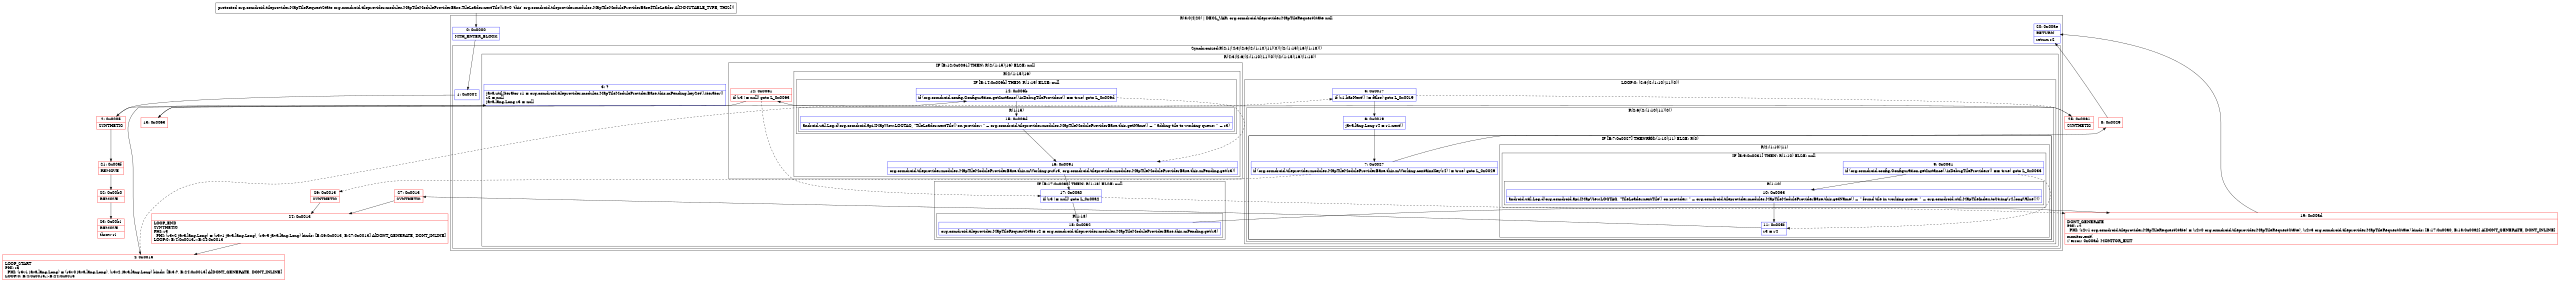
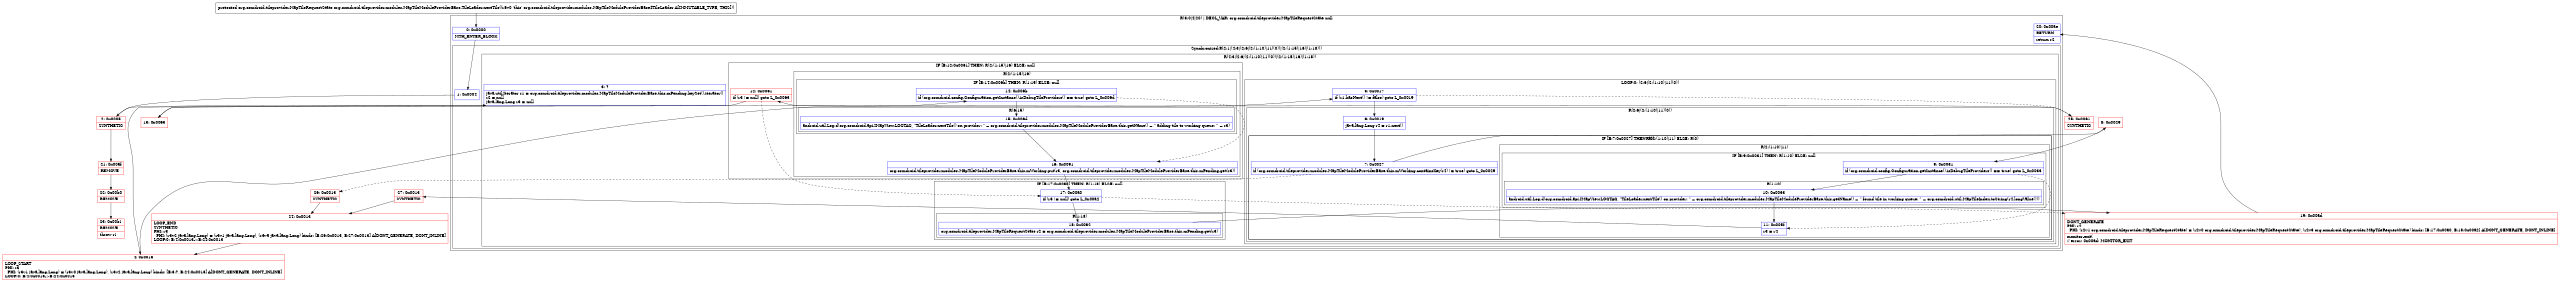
  digraph {
    node [color=blue shape=record]
    n1 [label="{10\:\ 0x0033|android.util.Log.d(org.osmdroid.api.IMapView.LOGTAG, \"TileLoader.nextTile() on provider: \" + org.osmdroid.tileprovider.modules.MapTileModuleProviderBase.this.getName() + \" found tile in working queue: \" + org.osmdroid.util.MapTileIndex.toString(r4.longValue()))\l}"]
    n2 [label="{9\:\ 0x0031|if (org.osmdroid.config.Configuration.getInstance().isDebugTileProviders() == true) goto L_0x0033\l}"]
    n3 [label="{11\:\ 0x005f|r3 = r4\l}"]
    n4 [label="{7\:\ 0x0027|if (org.osmdroid.tileprovider.modules.MapTileModuleProviderBase.this.mWorking.containsKey(r4) != true) goto L_0x0029\l}"]
    n5 [label="{6\:\ 0x0019|java.lang.Long r4 = r1.next()\l}"]
    n6 [label="{5\:\ 0x0017|if (r1.hasNext() != false) goto L_0x0019\l}"]
    n7 [label="{15\:\ 0x006d|android.util.Log.d(org.osmdroid.api.IMapView.LOGTAG, \"TileLoader.nextTile() on provider: \" + org.osmdroid.tileprovider.modules.MapTileModuleProviderBase.this.getName() + \" adding tile to working queue: \" + r3)\l}"]
    n8 [label="{14\:\ 0x006b|if (org.osmdroid.config.Configuration.getInstance().isDebugTileProviders() == true) goto L_0x006d\l}"]
    n9 [label="{16\:\ 0x0091|org.osmdroid.tileprovider.modules.MapTileModuleProviderBase.this.mWorking.put(r3, org.osmdroid.tileprovider.modules.MapTileModuleProviderBase.this.mPending.get(r3))\l}"]
    n10 [color=red label="{12\:\ 0x0061|if (r3 != null) goto L_0x0063\l}"]
    n11 [label="{18\:\ 0x00a2|org.osmdroid.tileprovider.MapTileRequestState r2 = org.osmdroid.tileprovider.modules.MapTileModuleProviderBase.this.mPending.get(r3)\l}"]
    n12 [label="{17\:\ 0x00a0|if (r3 != null) goto L_0x00a2\l}"]
    n13 [label="{3\:\ ?|java.util.Iterator r1 = org.osmdroid.tileprovider.modules.MapTileModuleProviderBase.this.mPending.keySet().iterator()\lr2 = null\ljava.lang.Long r3 = null\l}"]
    n14 [label="{1\:\ 0x0004}"]
    n15 [label="{0\:\ 0x0000|MTH_ENTER_BLOCK\l}"]
    n16 [label="{20\:\ 0x00ae|RETURN\l|return r2\l}"]
    n17 [color=red label="{27\:\ 0x0013|SYNTHETIC\l}"]
    n18 [color=red label="{8\:\ 0x0029}"]
    n19 [color=red label="{26\:\ 0x0013|SYNTHETIC\l}"]
    n20 [color=red label="{25\:\ 0x0061|SYNTHETIC\l}"]
    n21 [color=red label="{13\:\ 0x0063}"]
    n22 [color=red label="{19\:\ 0x00ad|DONT_GENERATE\lPHI: r2 \l  PHI: (r2v1 org.osmdroid.tileprovider.MapTileRequestState) = (r2v0 org.osmdroid.tileprovider.MapTileRequestState), (r2v3 org.osmdroid.tileprovider.MapTileRequestState) binds: [B:17:0x00a0, B:18:0x00a2] A[DONT_GENERATE, DONT_INLINE]\l|monitor\-exit(\l\/\/ error: 0x00ad: MONITOR_EXIT  \l}"]
    n23 [color=red label="{4\:\ 0x0013|LOOP_START\lPHI: r3 \l  PHI: (r3v1 java.lang.Long) = (r3v0 java.lang.Long), (r3v2 java.lang.Long) binds: [B:3:?, B:24:0x0013] A[DONT_GENERATE, DONT_INLINE]\lLOOP:0: B:4:0x0013\-\>B:24:0x0013\l}"]
    n24 [color=red label="{2\:\ 0x0005|SYNTHETIC\l}"]
    n25 [color=red label="{21\:\ 0x00af|REMOVE\l}"]
    n26 [color=red label="{24\:\ 0x0013|LOOP_END\lSYNTHETIC\lPHI: r3 \l  PHI: (r3v2 java.lang.Long) = (r3v1 java.lang.Long), (r3v5 java.lang.Long) binds: [B:26:0x0013, B:27:0x0013] A[DONT_GENERATE, DONT_INLINE]\lLOOP:0: B:4:0x0013\-\>B:24:0x0013\l}"]
    n27 [color=red label="{22\:\ 0x00b0|REMOVE\l}"]
    n28 [color=red label="{23\:\ 0x00b1|REMOVE\l|throw r1\l}"]
    n29 [label="{protected org.osmdroid.tileprovider.MapTileRequestState org.osmdroid.tileprovider.modules.MapTileModuleProviderBase.TileLoader.nextTile((r8v0 'this' org.osmdroid.tileprovider.modules.MapTileModuleProviderBase$TileLoader A[IMMUTABLE_TYPE, THIS])) }" color=""]
    subgraph cluster_1 {
      label="R(3:0|4|20) | DECL_VAR: org.osmdroid.tileprovider.MapTileRequestState null\l"
      n15
      n16
      subgraph cluster_2 {
        label="Synchronized:R(2:1|(4:3|(2:6|(2:(1:10)|11)(0))|(2:(1:15)|16)|(1:18)))"
        n14
        subgraph cluster_3 {
          label="R(4:3|(2:6|(2:(1:10)|11)(0))|(2:(1:15)|16)|(1:18))"
          n13
          subgraph cluster_4 {
            label="LOOP:0: (2:6|(2:(1:10)|11)(0))"
            n6
            subgraph cluster_5 {
              label="R(2:6|(2:(1:10)|11)(0))"
              n5
              subgraph cluster_6 {
                label="IF [B:7:0x0027] THEN: R(2:(1:10)|11) ELSE: R(0)"
                n4
                subgraph cluster_7 {
                  label="R(2:(1:10)|11)"
                  n3
                  subgraph cluster_8 {
                    label="IF [B:9:0x0031] THEN: R(1:10) ELSE: null"
                    n2
                    subgraph cluster_9 {
                      label="R(1:10)"
                      n1
                    }
                  }
                }
                subgraph cluster_10 {
                  label="R(0)"
                }
              }
            }
          }
          subgraph cluster_11 {
            label="IF [B:12:0x0061] THEN: R(2:(1:15)|16) ELSE: null"
            n10
            subgraph cluster_12 {
              label="R(2:(1:15)|16)"
              n9
              subgraph cluster_13 {
                label="IF [B:14:0x006b] THEN: R(1:15) ELSE: null"
                n8
                subgraph cluster_14 {
-                 label="R(1:15)"
+                 label="R(6:15)"
                  n7
                }
              }
            }
          }
          subgraph cluster_15 {
            label="IF [B:17:0x00a0] THEN: R(1:18) ELSE: null"
            n12
            subgraph cluster_16 {
              label="R(1:18)"
              n11
            }
          }
        }
      }
    }
    n1 -> n3
    n2 -> n1
    n2 -> n3 [style=dashed]
    n3 -> n17
    n4 -> n18
    n4 -> n19 [style=dashed]
    n5 -> n4
    n6 -> n5
    n6 -> n20 [style=dashed]
    n7 -> n9
    n8 -> n7
    n8 -> n9 [style=dashed]
    n9 -> n12
    n10 -> n12 [style=dashed]
    n10 -> n21
    n11 -> n22
    n12 -> n11
    n12 -> n22 [style=dashed]
    n13 -> n23
    n14 -> n24
    n15 -> n14
    n17 -> n26
-   n18 -> n16
+   n18 -> n2
    n19 -> n26
    n20 -> n10
    n21 -> n8
    n22 -> n16
-   n23 -> n6 [style=dashed]
+   n23 -> n6
    n24 -> n13
    n24 -> n25
    n25 -> n27
    n26 -> n23
    n27 -> n28
    n29 -> n15
  }
